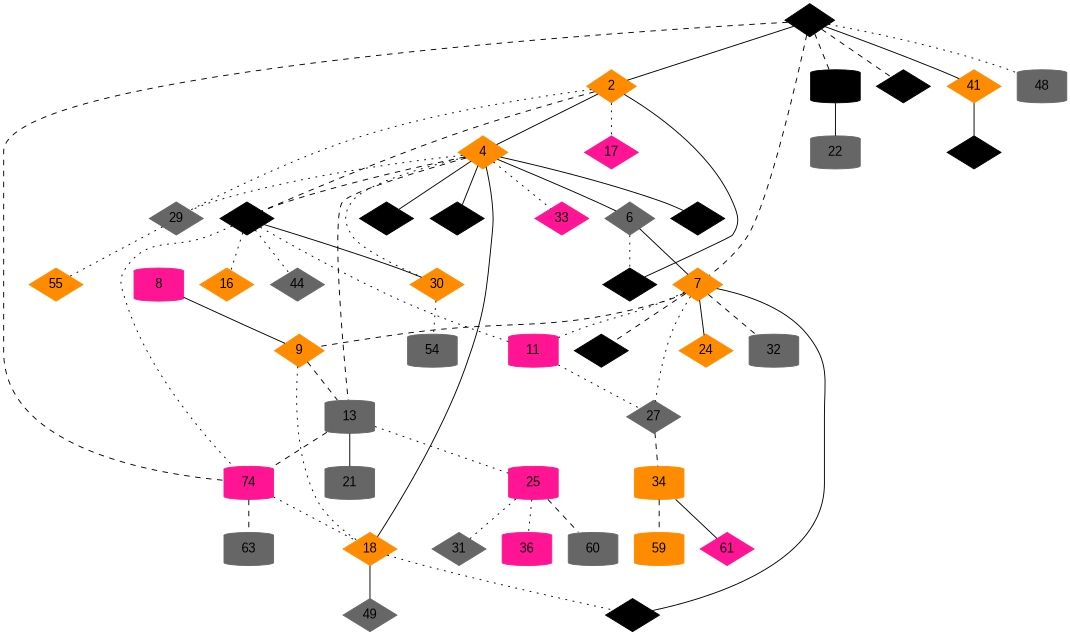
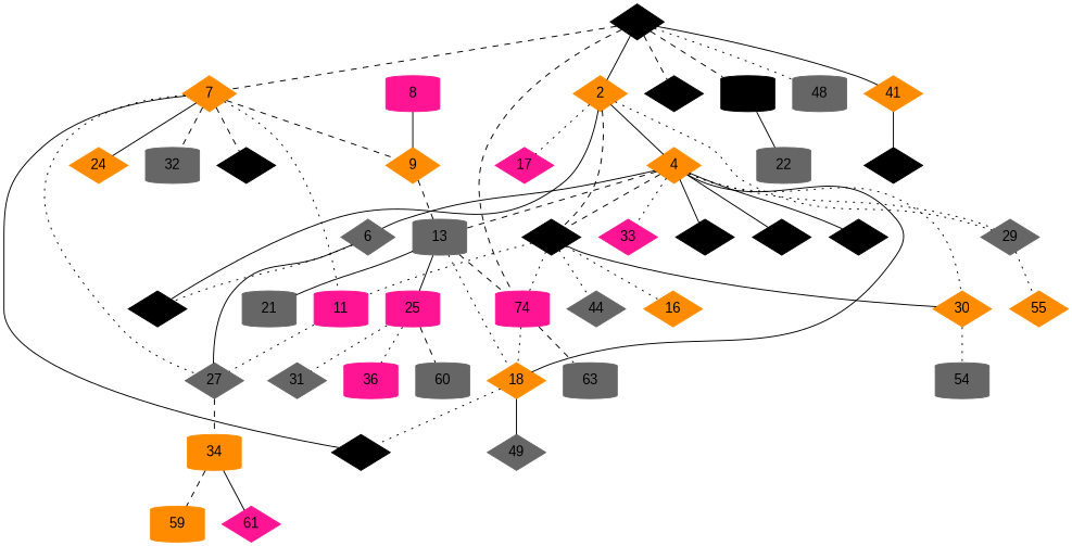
  graph {
    fontname="Liberation Sans"
    node [color=gray40 fontname="Liberation Sans" shape=diamond style=filled]
    edge [fontname="Liberation Sans" style=dotted]
    1 [color=black super="+3"]
    2 [color=darkorange super="+45"]
    7 [color=darkorange super="+23"]
    n4 [color=deeppink label=74 shape=cylinder super="+15"]
    19 [color=black shape=cylinder]
    20 [color=black]
    41 [color=darkorange super="+47"]
    48 [shape=cylinder]
    4 [color=darkorange super="+5"]
    10 [color=black super="+12"]
    17 [color=deeppink super="+46"]
    29 [super="+58"]
    53 [color=black super="+66"]
    9 [color=darkorange]
    11 [color=deeppink shape=cylinder]
    24 [color=darkorange]
    32 [shape=cylinder super="+51"]
    42 [color=black]
    57 [color=black]
    27
    18 [color=darkorange super="+28"]
    63 [shape=cylinder]
    22 [shape=cylinder super="+31"]
    56 [color=black]
    6 [super="+38"]
    13 [shape=cylinder super="+62"]
    30 [color=darkorange super="+64"]
    33 [color=deeppink super="+39"]
    43 [color=black]
    50 [color=black]
    65 [color=black]
    16 [color=darkorange super="+52"]
    44
    55 [color=darkorange]
    21 [shape=cylinder]
    25 [color=deeppink shape=cylinder super="+26"]
    49
    54 [shape=cylinder]
    8 [color=deeppink shape=cylinder super="+40"]
    34 [color=darkorange shape=cylinder super="+37"]
    n41 [label=31]
    36 [color=deeppink shape=cylinder]
    60 [shape=cylinder]
    59 [color=darkorange shape=cylinder]
    61 [color=deeppink]
    1 -- 2 [style=solid weight=2]
    1 -- 7 [style=dashed]
    1 -- n4 [style=dashed]
    1 -- 19 [style=dashed]
    1 -- 20 [style=dashed]
    1 -- 41 [style=solid]
    1 -- 48
    2 -- 4 [style=solid]
    2 -- 10 [style=dashed]
    2 -- 17
    2 -- 29
    2 -- 53 [style=solid]
    7 -- 9 [style=dashed]
    7 -- 11
    7 -- 24 [style=solid]
    7 -- 32 [style=dashed]
    7 -- 42 [style=solid]
    7 -- 57 [style=dashed]
    7 -- 27
    n4 -- 18
    n4 -- 63 [style=dashed]
    19 -- 22 [style=solid]
    41 -- 56 [style=solid]
    4 -- 10 [style=dashed]
    4 -- 29
    4 -- 18 [style=solid]
    4 -- 6 [style=solid weight=2]
    4 -- 13 [style=dashed]
    4 -- 30
    4 -- 33
    4 -- 43 [style=solid]
    4 -- 50 [style=solid]
    4 -- 65 [style=solid]
    10 -- n4
    10 -- 11 [weight=2]
    10 -- 30 [style=solid]
    10 -- 16
    10 -- 44
    29 -- 55
    9 -- 13 [style=dashed]
    11 -- 27
    27 -- 34 [style=dashed]
    18 -- 42
    18 -- 49 [style=solid]
-   6 -- 7 [style=solid]
+   6 -- 27 [style=solid]
    6 -- 53
    13 -- n4 [style=dashed weight=2]
-   9 -- 18
+   13 -- 18
    13 -- 21 [style=solid]
-   13 -- 25
+   13 -- 25 [style=solid]
    30 -- 54
    25 -- n41
    25 -- 36
    25 -- 60 [style=dashed]
    8 -- 9 [style=solid]
    34 -- 59 [style=dashed]
    34 -- 61 [style=solid]
  }
